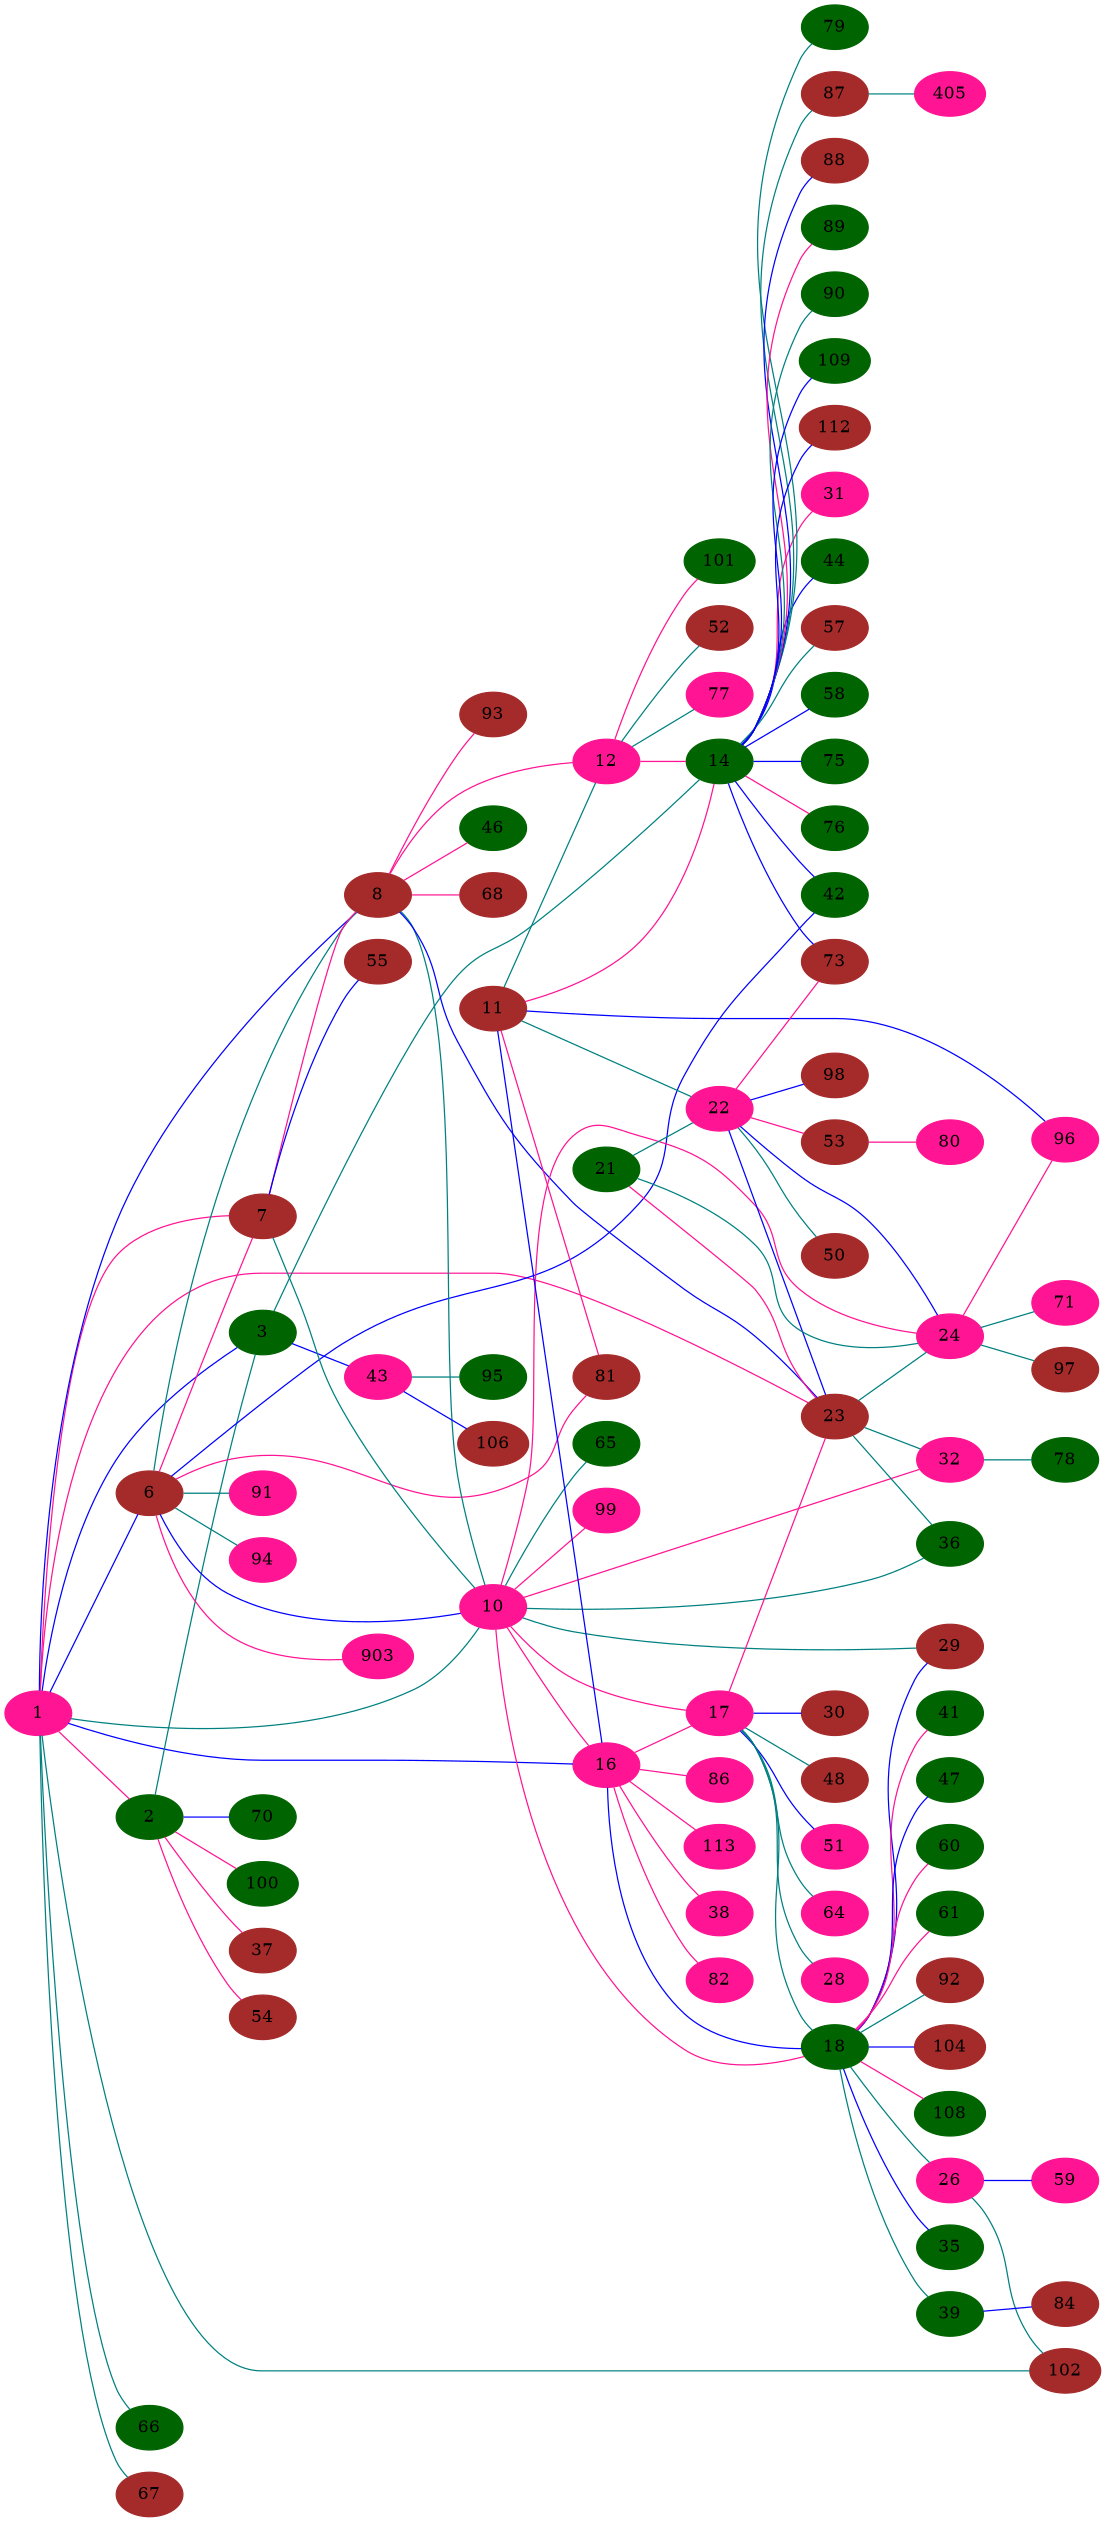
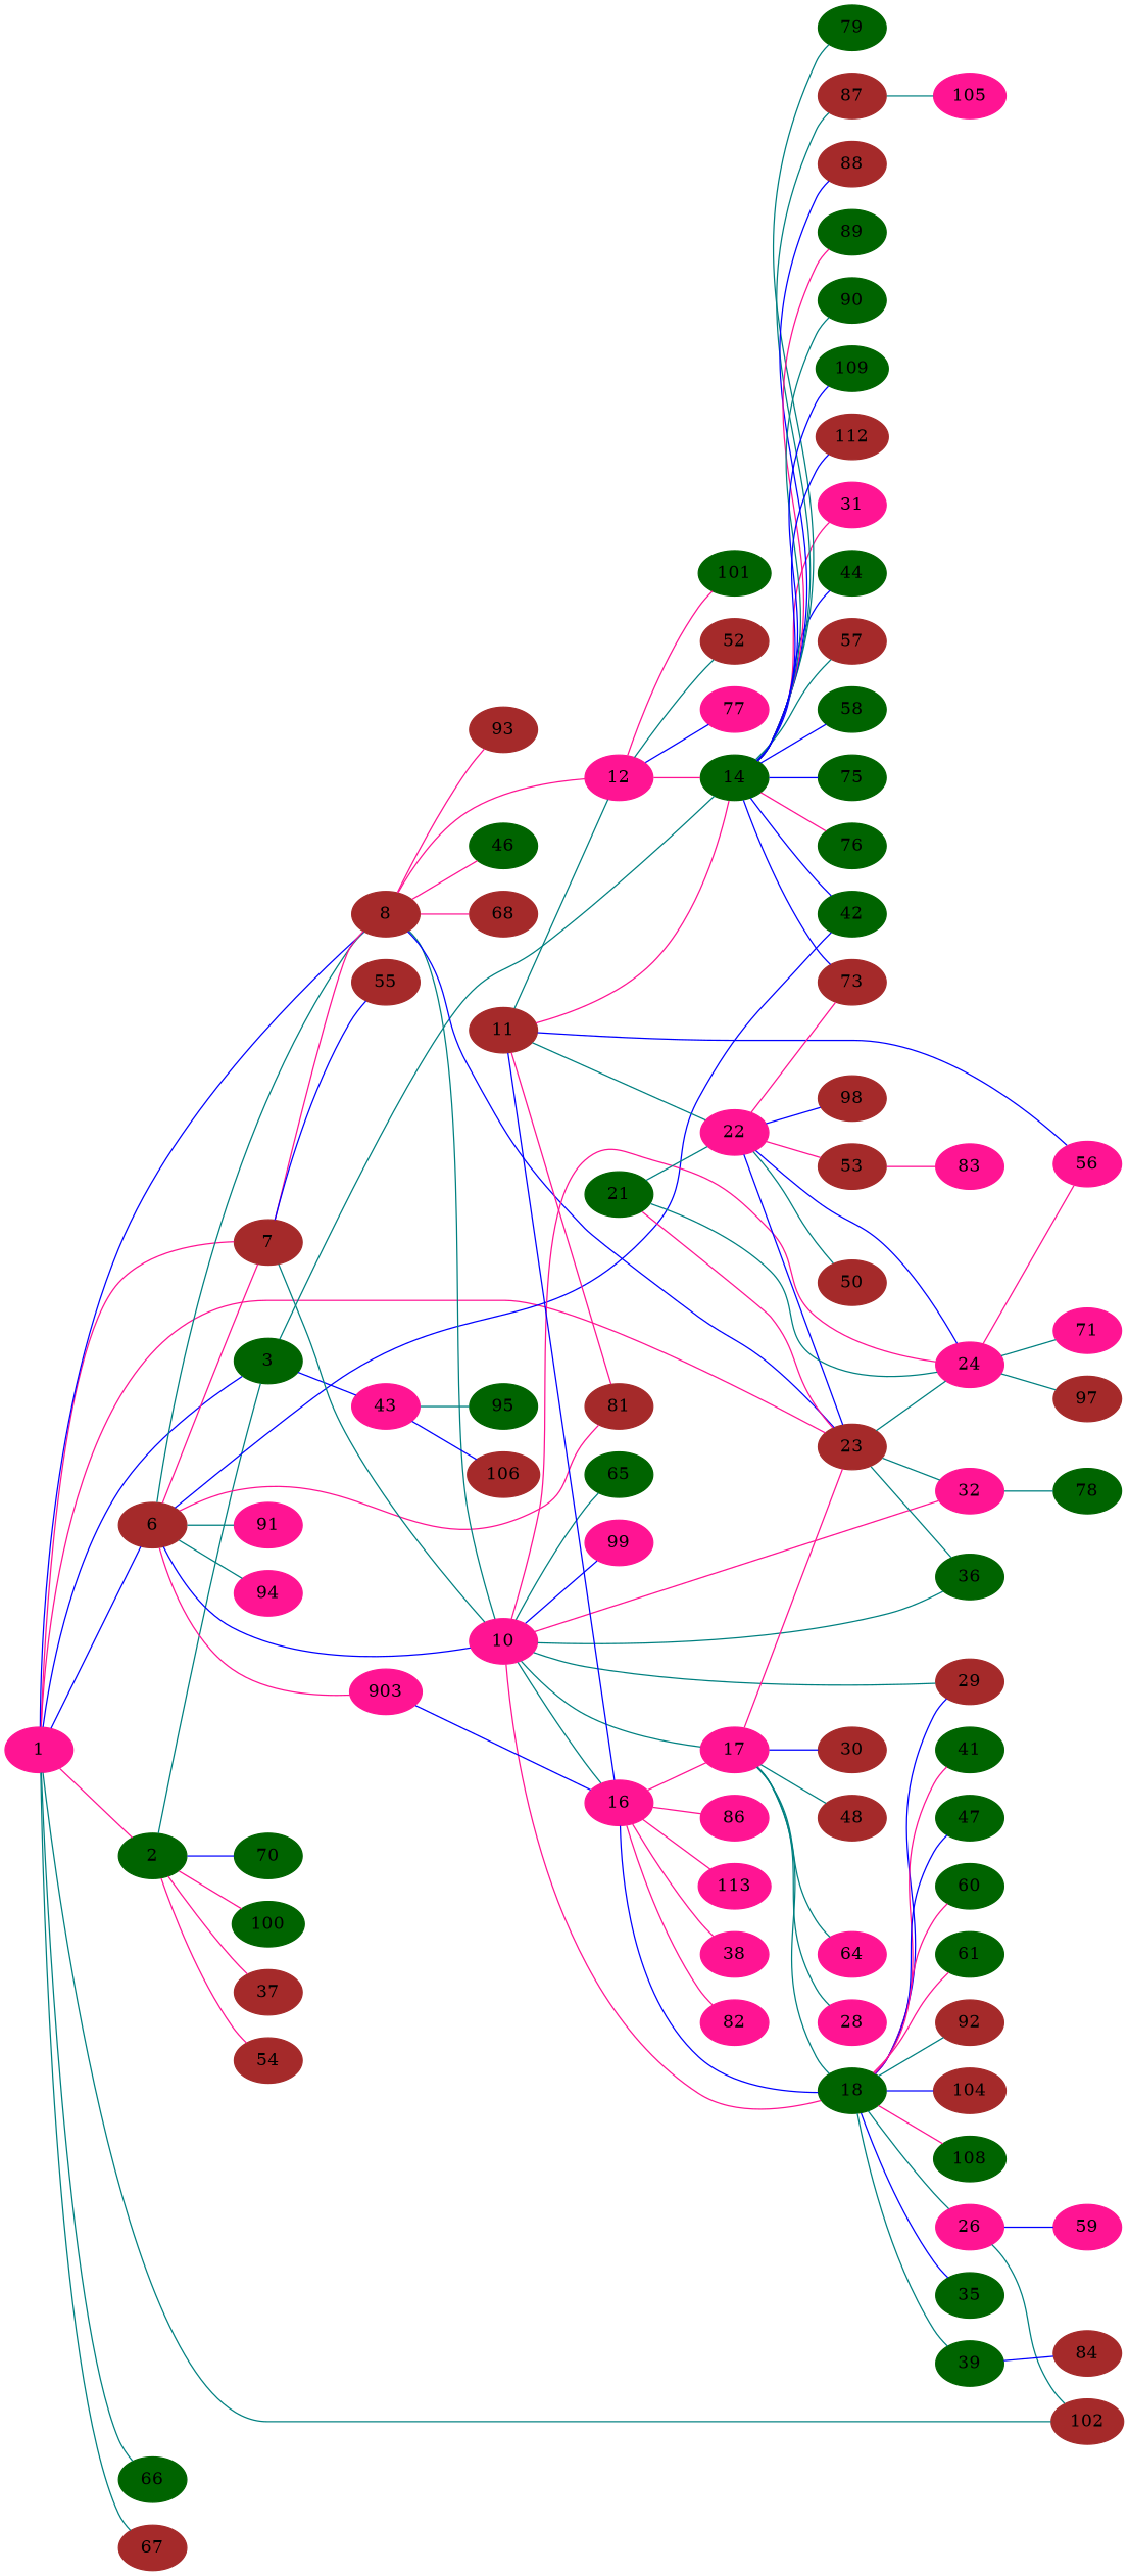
  graph {
    rankdir=LR
    node [color=darkgreen style=filled]
    edge [color=deeppink]
    1 [color=deeppink super="+9"]
    2 [super="+5"]
    3 [super="+4"]
    6 [color=brown super="+74"]
    7 [color=brown super="+63"]
    8 [color=brown]
    10 [color=deeppink super="+19"]
    16 [color=deeppink super="+20"]
    23 [color=brown super="+25"]
    66
    67 [color=brown]
    102 [color=brown]
    37 [color=brown]
    54 [color=brown]
    70
    100
    14 [super="+15"]
    43 [color=deeppink super="+80"]
    42 [super="+111"]
    81 [color=brown]
    91 [color=deeppink]
    94 [color=deeppink]
    n23 [color=deeppink label=903]
    55 [color=brown]
    12 [color=deeppink super="+72"]
    46
    68 [color=brown super="+107"]
    93 [color=brown]
    17 [color=deeppink super="+27"]
    18 [super="+34"]
    24 [color=deeppink super="+62"]
    29 [color=brown super="+33"]
    32 [color=deeppink super="+69"]
    36
    65
    99 [color=deeppink]
    38 [color=deeppink]
    82 [color=deeppink]
    86 [color=deeppink]
    113 [color=deeppink]
    31 [color=deeppink]
    44
    57 [color=brown]
    58
    73 [color=brown]
    75
    76
    79
    87 [color=brown]
    88 [color=brown]
    89
    90
    109
    112 [color=brown]
    95
    106 [color=brown]
    52 [color=brown]
    77 [color=deeppink]
    101
    28 [color=deeppink]
    30 [color=brown]
    48 [color=brown]
-   51 [color=deeppink]
    64 [color=deeppink]
    26 [color=deeppink]
    35
    39 [super="+45"]
    41
    47
    60
    61
    92 [color=brown]
    104 [color=brown]
    108
-   96 [color=deeppink]
+   96 [color=deeppink label=56]
    71 [color=deeppink]
    97 [color=brown]
    78
    11 [color=brown super="+13"]
    22 [color=deeppink super="+49"]
    50 [color=brown]
    53 [color=brown super="+110"]
    98 [color=brown]
-   105 [color=deeppink label=405]
+   105 [color=deeppink]
    59 [color=deeppink]
    84 [color=brown]
    21 [super="+40"]
-   83 [color=deeppink label=80]
+   83 [color=deeppink]
    1 -- 2 [weight=2]
    1 -- 3 [color=blue weight=2]
    1 -- 6 [color=blue]
    1 -- 7
    1 -- 8 [color=blue]
-   1 -- 10 [color=teal]
-   1 -- 16 [color=blue]
+   n23 -- 16 [color=blue]
    1 -- 23
    1 -- 66 [color=teal]
    1 -- 67 [color=teal]
    1 -- 102 [color=teal]
    2 -- 3 [color=teal weight=4]
    2 -- 37
    2 -- 54
    2 -- 70 [color=blue]
    2 -- 100
    3 -- 14 [color=teal]
    3 -- 43 [color=blue]
    6 -- 7
    6 -- 8 [color=teal]
    6 -- 10 [color=blue]
    6 -- 42 [color=blue]
    6 -- 81
    6 -- 91 [color=teal]
    6 -- 94 [color=teal]
    6 -- n23
    7 -- 8
    7 -- 10 [color=teal]
    7 -- 55 [color=blue]
    8 -- 10 [color=teal]
    8 -- 23 [color=blue]
    8 -- 12
    8 -- 46
    8 -- 68
    8 -- 93
-   10 -- 16 [weight=2]
-   10 -- 17
+   10 -- 16 [color=teal weight=2]
+   10 -- 17 [color=teal]
    10 -- 18
    10 -- 24
    10 -- 29 [color=teal]
    10 -- 32
    10 -- 36 [color=teal]
    10 -- 65 [color=teal]
-   10 -- 99
+   10 -- 99 [color=blue]
    16 -- 17 [weight=2]
    16 -- 18 [color=blue weight=2]
    16 -- 38
    16 -- 82
    16 -- 86
    16 -- 113
    23 -- 24 [color=teal weight=2]
    23 -- 32 [color=teal]
    23 -- 36 [color=teal]
    14 -- 42 [color=blue]
    14 -- 31
    14 -- 44 [color=blue]
    14 -- 57 [color=teal]
    14 -- 58 [color=blue]
    14 -- 73 [color=blue]
    14 -- 75 [color=blue]
    14 -- 76
    14 -- 79 [color=teal]
    14 -- 87 [color=teal]
    14 -- 88 [color=blue]
    14 -- 89
    14 -- 90 [color=teal]
    14 -- 109 [color=blue]
    14 -- 112 [color=blue]
    43 -- 95 [color=teal]
    43 -- 106 [color=blue]
    12 -- 14 [weight=2]
    12 -- 52 [color=teal]
-   12 -- 77 [color=teal]
+   12 -- 77 [color=blue]
    12 -- 101
    17 -- 23
    17 -- 18 [color=teal]
    17 -- 28 [color=teal]
    17 -- 30 [color=blue]
    17 -- 48 [color=teal]
-   17 -- 51 [color=blue]
    17 -- 64 [color=teal]
    18 -- 29 [color=blue]
    18 -- 26 [color=teal]
    18 -- 35 [color=blue]
    18 -- 39 [color=teal]
    18 -- 41
    18 -- 47 [color=blue]
    18 -- 60
    18 -- 61
    18 -- 92 [color=teal]
    18 -- 104 [color=blue]
    18 -- 108
    24 -- 96
    24 -- 71 [color=teal]
    24 -- 97 [color=teal]
    32 -- 78 [color=teal]
    87 -- 105 [color=teal]
    26 -- 102 [color=teal]
    26 -- 59 [color=blue]
    39 -- 84 [color=blue]
    11 -- 16 [color=blue]
    11 -- 14 [weight=4]
    11 -- 81
    11 -- 12 [color=teal weight=2]
    11 -- 96 [color=blue]
    11 -- 22 [color=teal]
    22 -- 23 [color=blue weight=2]
    22 -- 24 [color=blue]
    22 -- 73
    22 -- 50 [color=teal]
    22 -- 53
    22 -- 98 [color=blue]
    53 -- 83
    21 -- 23 [weight=2]
    21 -- 24 [color=teal]
    21 -- 22 [color=teal]
  }
